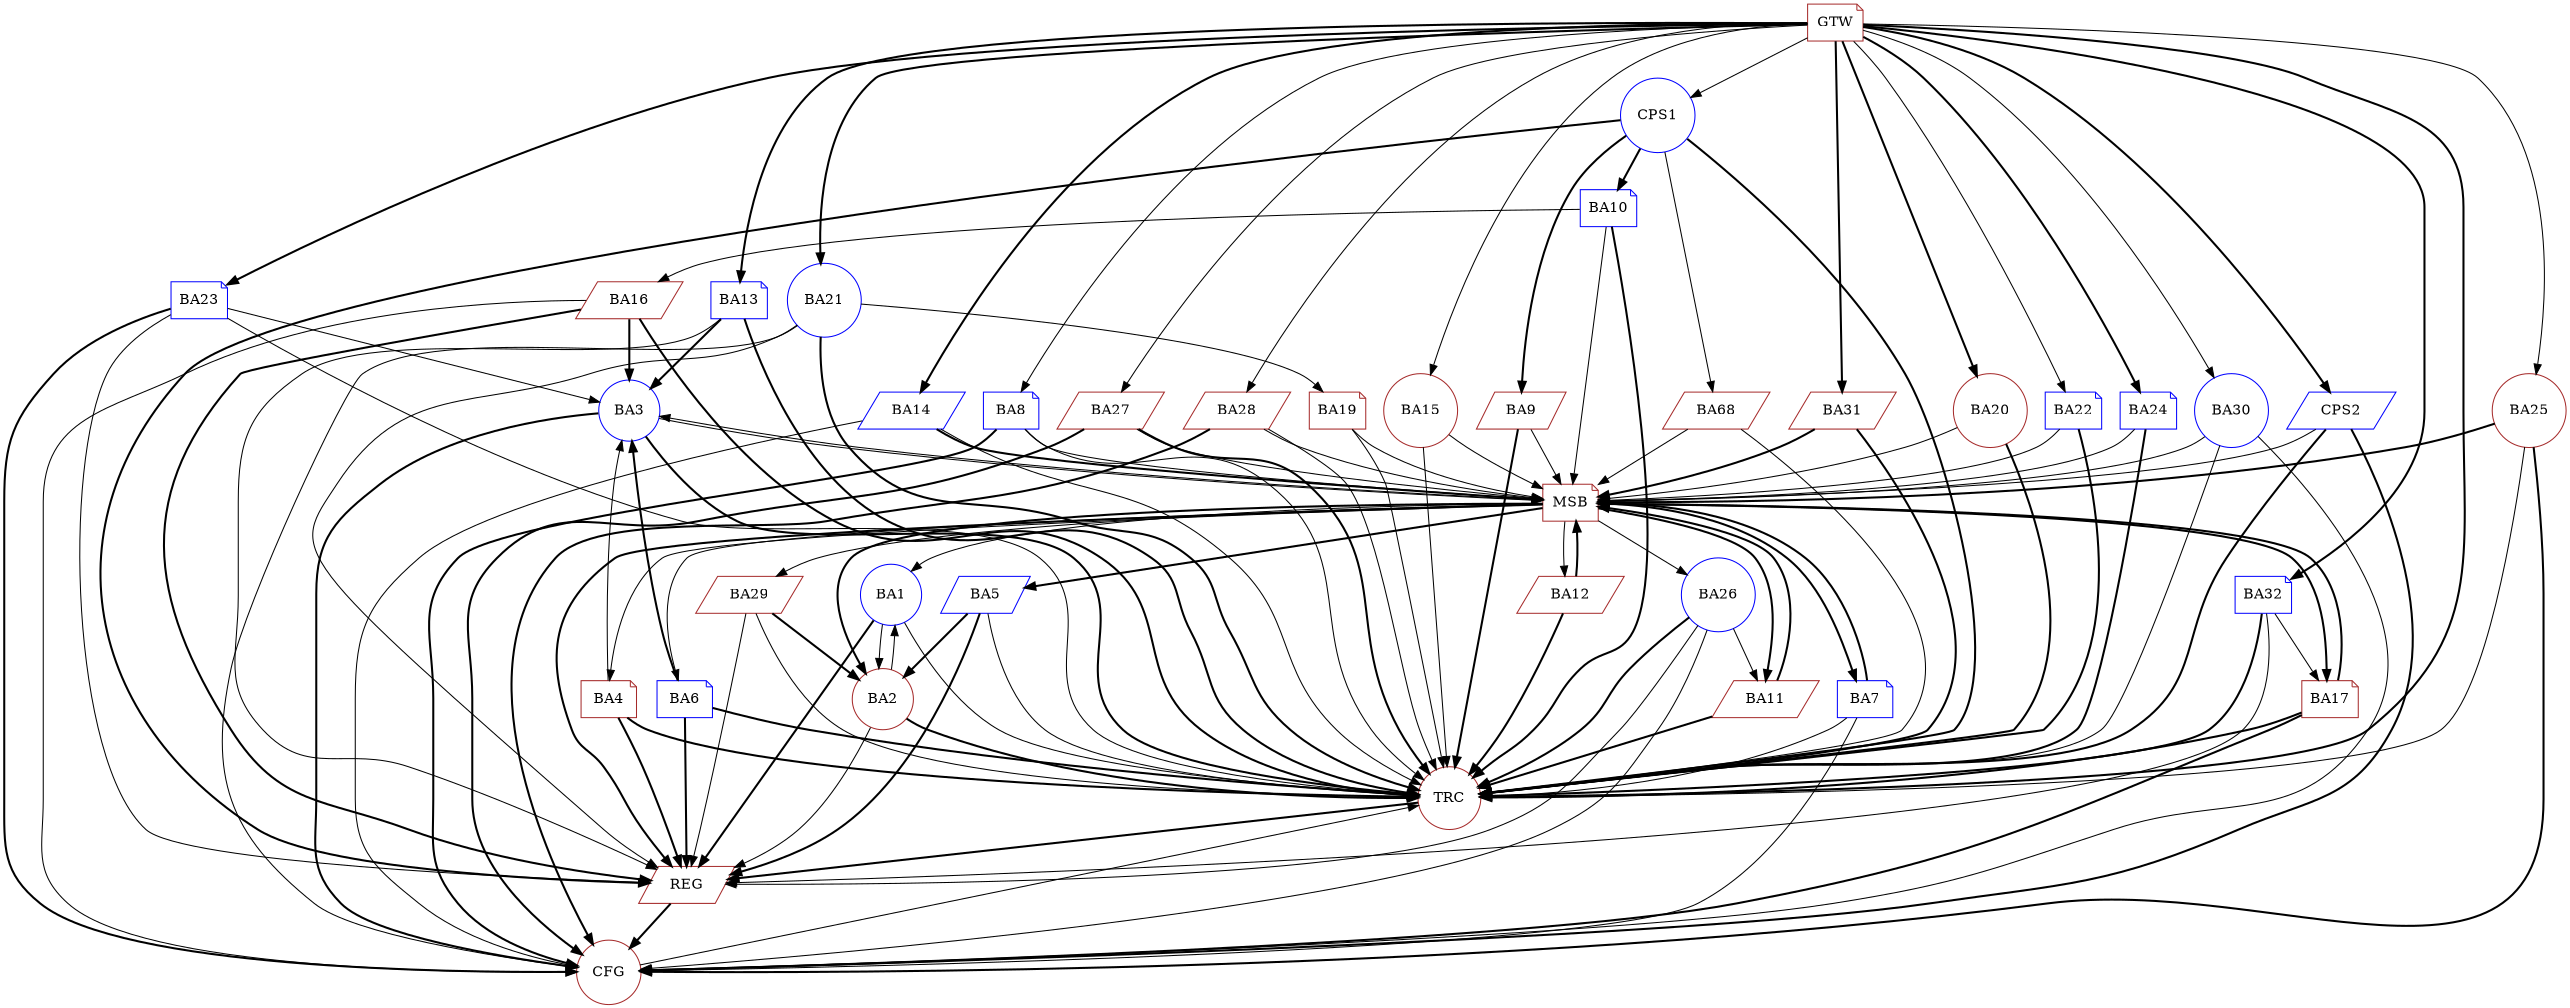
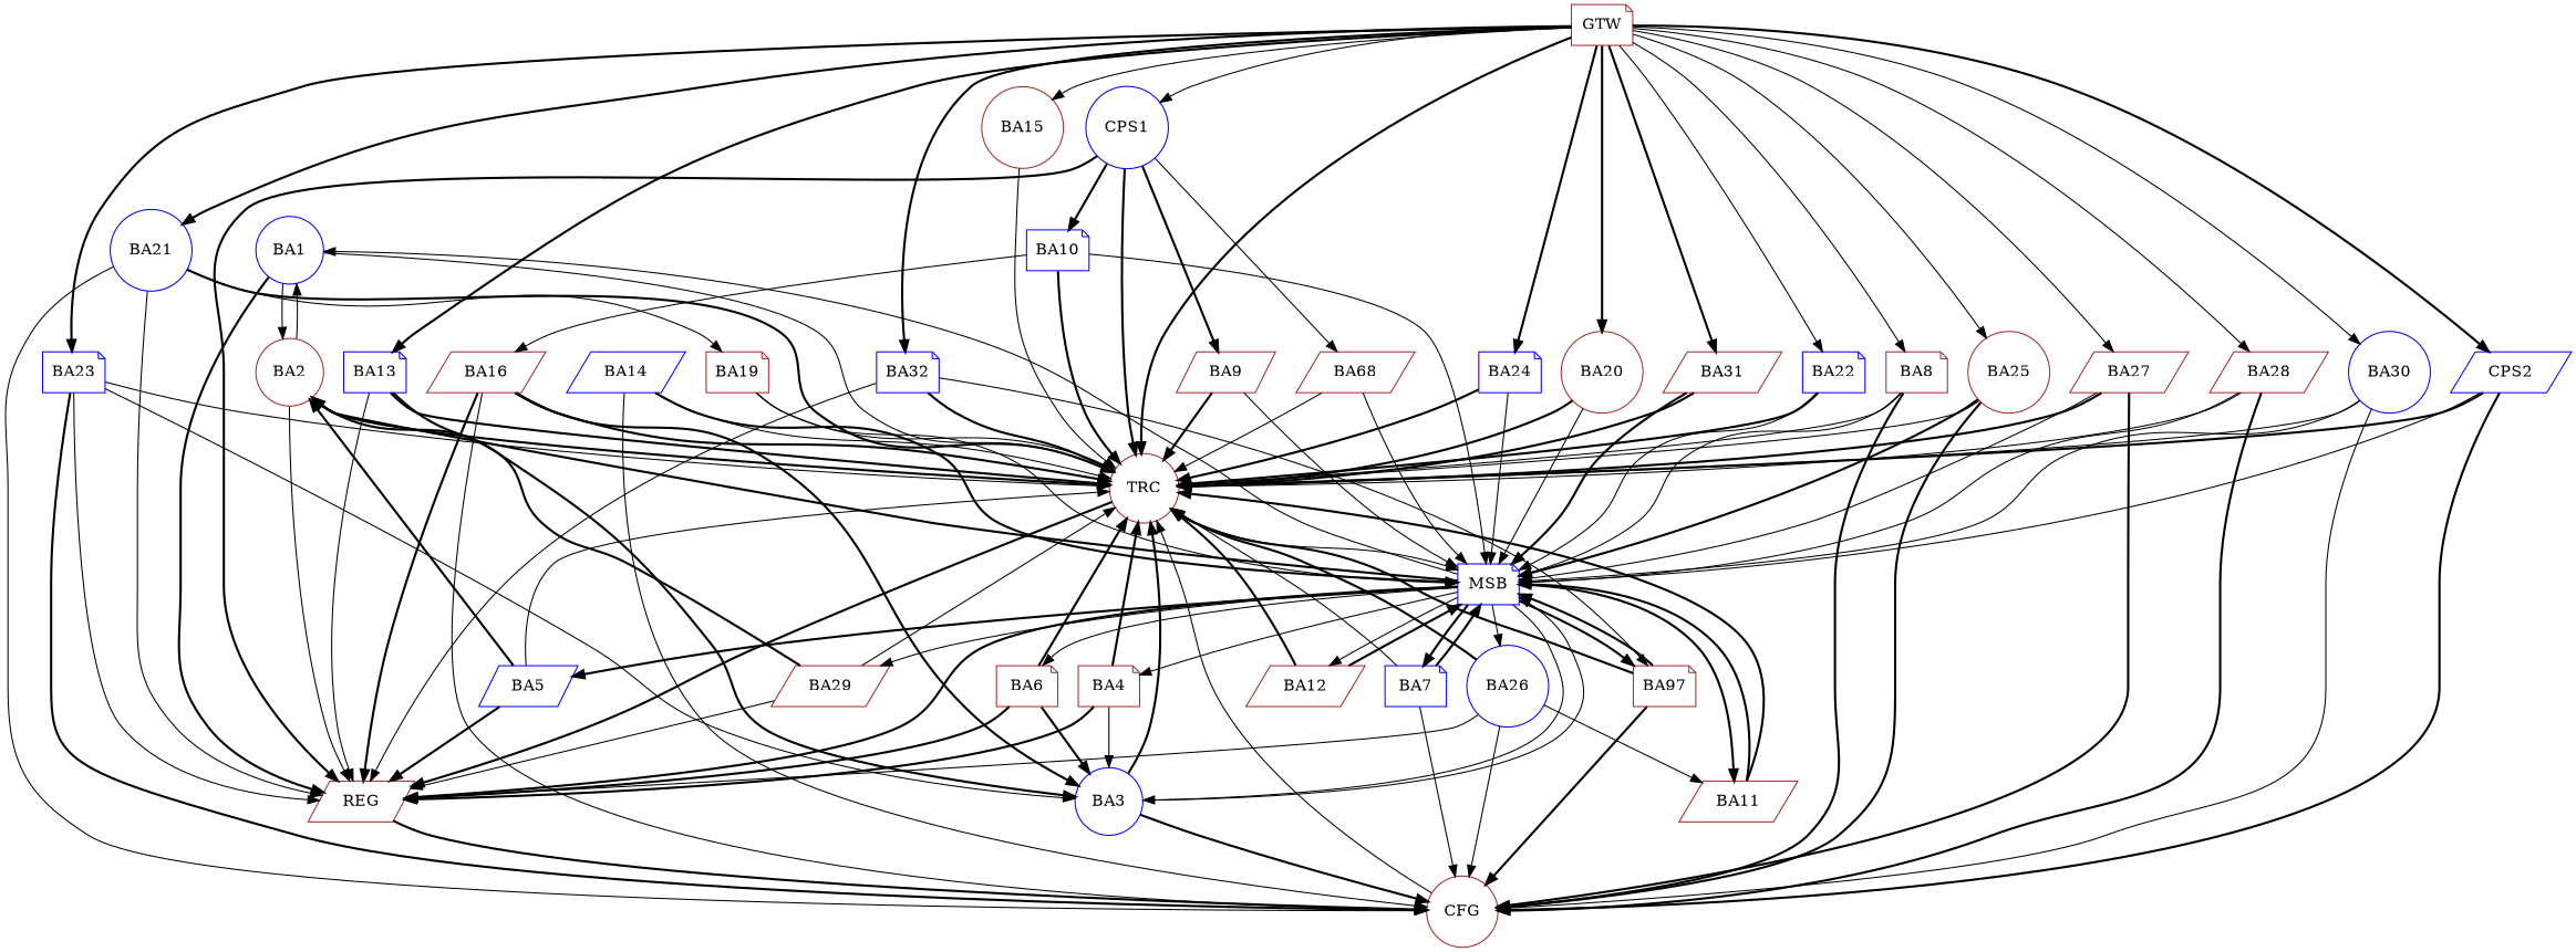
  strict digraph {
    node [color=brown shape=note]
    edge [style=bold]
    n1 [color=blue label=BA1 shape=circle]
    n2 [label=BA2 shape=circle]
    n3 [label=REG shape=parallelogram]
    n4 [label=TRC shape=circle]
    n5 [label=CFG shape=circle]
    n6 [color=blue label=BA3 shape=circle]
-   n7 [label=MSB]
+   n7 [color=blue label=MSB]
    n8 [label=BA4]
    n9 [color=blue label=BA5 shape=parallelogram]
-   n10 [color=blue label=BA6]
+   n10 [label=BA6]
    n11 [color=blue label=BA7]
    n12 [label=BA11 shape=parallelogram]
    n13 [label=BA12 shape=parallelogram]
-   n14 [label=BA17]
+   n14 [label=BA97]
    n15 [color=blue label=BA26 shape=circle]
    n16 [label=BA29 shape=parallelogram]
-   n17 [color=blue label=BA8]
+   n17 [label=BA8]
    n18 [label=BA9 shape=parallelogram]
    n19 [color=blue label=BA10]
    n20 [label=BA16 shape=parallelogram]
    n21 [color=blue label=BA13]
    n22 [color=blue label=BA14 shape=parallelogram]
    n23 [label=BA15 shape=circle]
    n24 [label=BA68 shape=parallelogram]
    n25 [label=BA19]
    n26 [label=BA20 shape=circle]
    n27 [color=blue label=BA21 shape=circle]
    n28 [color=blue label=BA22]
    n29 [color=blue label=BA23]
    n30 [color=blue label=BA24]
    n31 [label=BA25 shape=circle]
    n32 [label=BA27 shape=parallelogram]
    n33 [label=BA28 shape=parallelogram]
    n34 [color=blue label=BA30 shape=circle]
    n35 [label=BA31 shape=parallelogram]
    n36 [color=blue label=BA32]
    n37 [color=blue label=CPS1 shape=circle]
    n38 [color=blue label=CPS2 shape=parallelogram]
    n39 [label=GTW]
    n1 -> n2 [style=solid]
    n1 -> n3
    n1 -> n4 [style=solid]
    n2 -> n1 [style=solid]
    n2 -> n3 [style=solid]
    n2 -> n4
    n3 -> n5
    n4 -> n3
    n5 -> n4 [style=solid]
    n6 -> n4
    n6 -> n5
    n6 -> n7 [style=solid]
    n7 -> n1 [style=solid]
    n7 -> n2
    n7 -> n3
    n7 -> n6 [style=solid]
    n7 -> n8 [style=solid]
    n7 -> n9
    n7 -> n10 [style=solid]
    n7 -> n11
    n7 -> n12
    n7 -> n13 [style=solid]
    n7 -> n14
    n7 -> n15 [style=solid]
    n7 -> n16 [style=solid]
    n8 -> n3
    n8 -> n4
    n8 -> n6 [style=solid]
    n9 -> n2
    n9 -> n3
    n9 -> n4 [style=solid]
    n10 -> n3
    n10 -> n4
    n10 -> n6
    n11 -> n4 [style=solid]
    n11 -> n5 [style=solid]
    n11 -> n7
    n12 -> n4
    n12 -> n7
    n13 -> n4
    n13 -> n7
    n14 -> n4
    n14 -> n5
    n14 -> n7
    n15 -> n3 [style=solid]
    n15 -> n4
    n15 -> n5 [style=solid]
    n15 -> n12 [style=solid]
    n16 -> n2
    n16 -> n3 [style=solid]
    n16 -> n4 [style=solid]
    n17 -> n4 [style=solid]
    n17 -> n5
    n17 -> n7 [style=solid]
    n18 -> n4
    n18 -> n7 [style=solid]
    n19 -> n4
    n19 -> n7 [style=solid]
    n19 -> n20 [style=solid]
    n20 -> n3
    n20 -> n4
    n20 -> n5 [style=solid]
    n20 -> n6
    n21 -> n3 [style=solid]
    n21 -> n4
    n21 -> n6
    n22 -> n4 [style=solid]
    n22 -> n5 [style=solid]
    n22 -> n7
    n23 -> n4 [style=solid]
-   n23 -> n7 [style=solid]
+   n4 -> n7 [style=solid]
    n24 -> n4 [style=solid]
    n24 -> n7 [style=solid]
    n25 -> n4 [style=solid]
    n25 -> n7 [style=solid]
    n26 -> n4
    n26 -> n7 [style=solid]
    n27 -> n3 [style=solid]
    n27 -> n4
    n27 -> n5 [style=solid]
    n27 -> n25 [style=solid]
    n28 -> n4
    n28 -> n7 [style=solid]
    n29 -> n3 [style=solid]
    n29 -> n4 [style=solid]
    n29 -> n5
    n29 -> n6 [style=solid]
    n30 -> n4
    n30 -> n7 [style=solid]
    n31 -> n4 [style=solid]
    n31 -> n5
    n31 -> n7
    n32 -> n4
    n32 -> n5
    n32 -> n7 [style=solid]
    n33 -> n4 [style=solid]
    n33 -> n5
    n33 -> n7 [style=solid]
    n34 -> n4 [style=solid]
    n34 -> n5 [style=solid]
    n34 -> n7 [style=solid]
    n35 -> n4
    n35 -> n7
    n36 -> n3 [style=solid]
    n36 -> n4
    n36 -> n14 [style=solid]
    n37 -> n3
    n37 -> n4
    n37 -> n18
    n37 -> n19
    n37 -> n24 [style=solid]
    n38 -> n4
    n38 -> n5
    n38 -> n7 [style=solid]
    n39 -> n4
    n39 -> n17 [style=solid]
    n39 -> n21
-   n39 -> n22
    n39 -> n23 [style=solid]
    n39 -> n26
    n39 -> n27
    n39 -> n28 [style=solid]
    n39 -> n29
    n39 -> n30
    n39 -> n31 [style=solid]
    n39 -> n32 [style=solid]
    n39 -> n33 [style=solid]
    n39 -> n34 [style=solid]
    n39 -> n35
    n39 -> n36
    n39 -> n37 [style=solid]
    n39 -> n38
  }
